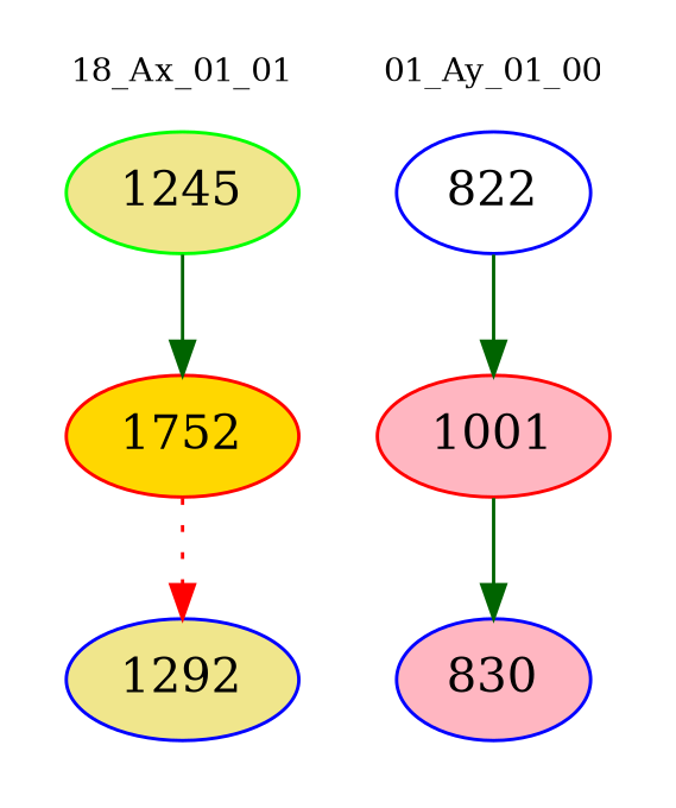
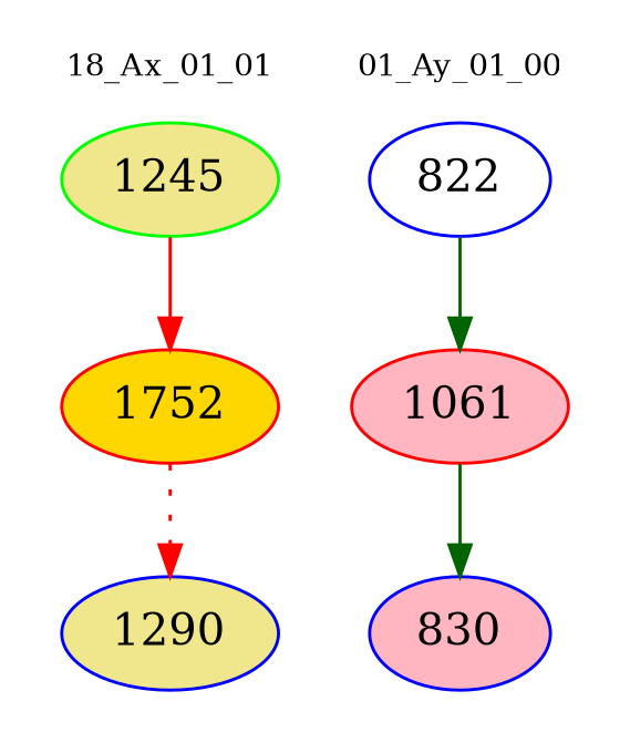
  digraph {
    node [color=blue fillcolor=khaki style=filled]
    edge [color=red style=solid]
    n1 [color=green label=1245]
    n2 [color=red fillcolor=gold label=1752]
-   n3 [label=1292]
+   n3 [label=1290]
    n4 [fillcolor=white label=822]
-   n5 [color=red fillcolor=lightpink label=1001]
+   n5 [color=red fillcolor=lightpink label=1061]
    n6 [fillcolor=lightpink label=830]
    subgraph cluster_1 {
      color=white
      fontsize=10
      label="18_Ax_01_01"
      n1
      n2
      n3
    }
    subgraph cluster_2 {
      color=white
      fontsize=10
      label="01_Ay_01_00"
      n4
      n5
      n6
    }
-   n1 -> n2 [color=darkgreen]
+   n1 -> n2
    n2 -> n3 [style=dotted]
    n4 -> n5 [color=darkgreen]
    n5 -> n6 [color=darkgreen]
  }
